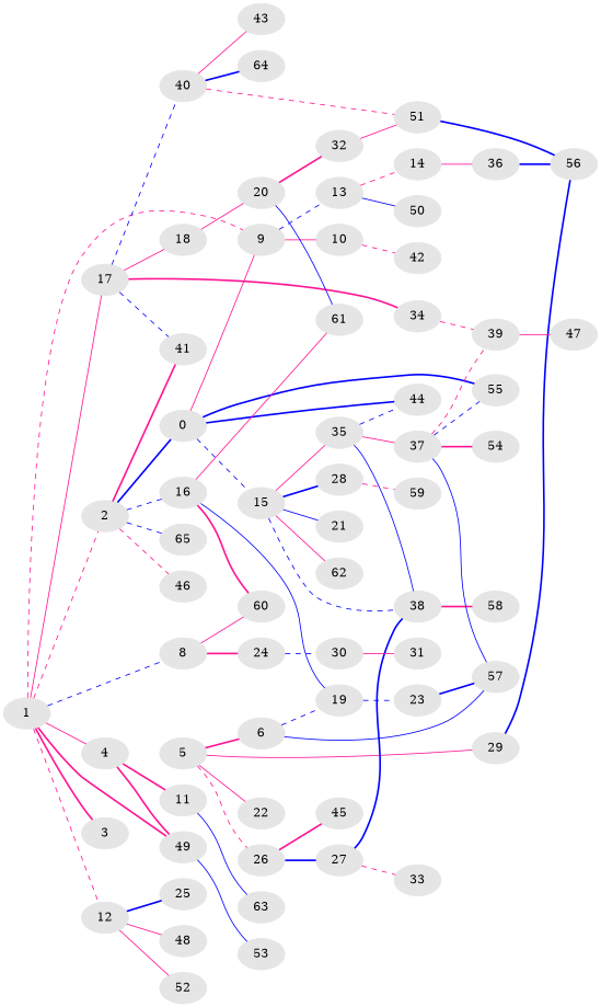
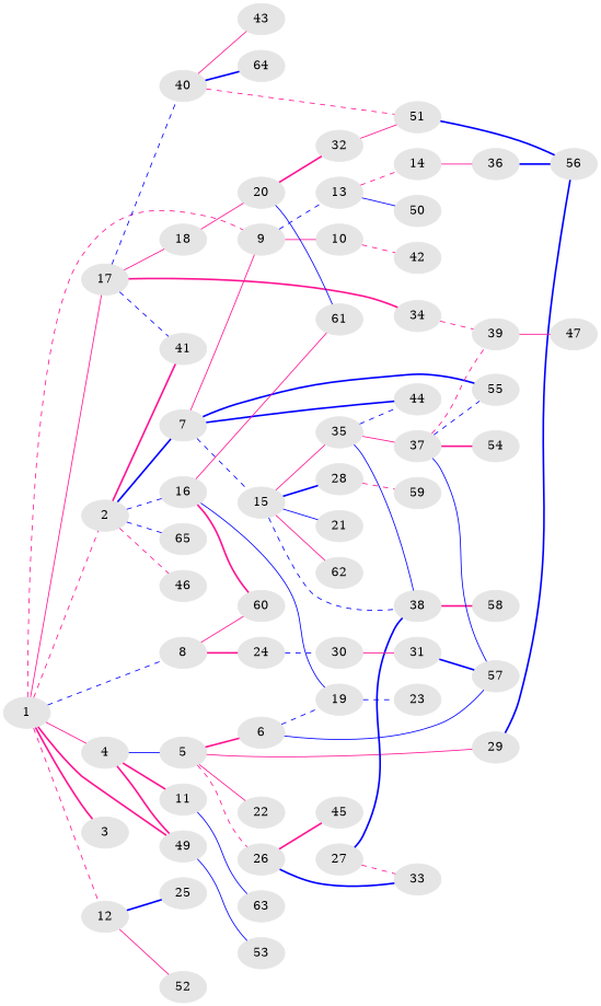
  graph {
    rankdir=LR
    node [color=gray90 style=filled]
    edge [color=deeppink style=solid]
    1
    2
    3
    4
    8
    9
    12
    17
    49
-   7 [label=0]
+   7
    16
    41
    46
    65
    5
    11
    24
    60
    10
    13
    25
-   48
    52
    18
    34
    40
    53
    15
    44
    55
    19
    61
    6
    22
    26
    29
    63
    57
    27
    45
    56
    23
    21
    28
    35
    38
    62
    30
    42
    14
    50
    36
    59
    37
    58
    20
    39
    51
    43
    64
    32
    31
    33
    47
    54
    1 -- 2 [style=dashed]
    1 -- 3 [style=bold]
    1 -- 4
    1 -- 8 [color=blue style=dashed]
    1 -- 9 [style=dashed]
    1 -- 12 [style=dashed]
    1 -- 17
    1 -- 49 [style=bold]
    2 -- 7 [color=blue style=bold]
    2 -- 16 [color=blue style=dashed]
    2 -- 41 [style=bold]
    2 -- 46 [style=dashed]
    2 -- 65 [color=blue style=dashed]
    4 -- 49 [style=bold]
+   4 -- 5 [color=blue]
    4 -- 11 [style=bold]
    8 -- 24 [style=bold]
    8 -- 60
    9 -- 10
    9 -- 13 [color=blue style=dashed]
    12 -- 25 [color=blue style=bold]
-   12 -- 48
    12 -- 52
    17 -- 41 [color=blue style=dashed]
    17 -- 18
    17 -- 34 [style=bold]
    17 -- 40 [color=blue style=dashed]
    49 -- 53 [color=blue]
    7 -- 9
    7 -- 15 [color=blue style=dashed]
    7 -- 44 [color=blue style=bold]
    7 -- 55 [color=blue style=bold]
    16 -- 60 [style=bold]
    16 -- 19 [color=blue]
    16 -- 61
    5 -- 6 [style=bold]
    5 -- 22
    5 -- 26 [style=dashed]
    5 -- 29
    11 -- 63 [color=blue]
    24 -- 30 [color=blue style=dashed]
    10 -- 42 [style=dashed]
    13 -- 14 [style=dashed]
    13 -- 50 [color=blue]
    18 -- 20
    34 -- 39 [style=dashed]
    40 -- 51 [style=dashed]
    40 -- 43
    40 -- 64 [color=blue style=bold]
    15 -- 21 [color=blue]
    15 -- 28 [color=blue style=bold]
    15 -- 35
    15 -- 38 [color=blue style=dashed]
    15 -- 62
    19 -- 23 [color=blue style=dashed]
    6 -- 19 [color=blue style=dashed]
    6 -- 57 [color=blue]
-   26 -- 27 [color=blue style=bold]
+   26 -- 33 [color=blue style=bold]
    26 -- 45 [style=bold]
    29 -- 56 [color=blue style=bold]
    27 -- 38 [color=blue style=bold]
    27 -- 33 [style=dashed]
-   23 -- 57 [color=blue style=bold]
+   31 -- 57 [color=blue style=bold]
    28 -- 59 [style=dashed]
    35 -- 44 [color=blue style=dashed]
    35 -- 38 [color=blue]
    35 -- 37
    38 -- 58 [style=bold]
    30 -- 31
    14 -- 36
    36 -- 56 [color=blue style=bold]
    37 -- 55 [color=blue style=dashed]
    37 -- 57 [color=blue]
    37 -- 39 [style=dashed]
    37 -- 54 [style=bold]
    20 -- 61 [color=blue]
    20 -- 32 [style=bold]
    39 -- 47
    51 -- 56 [color=blue style=bold]
    32 -- 51
  }
